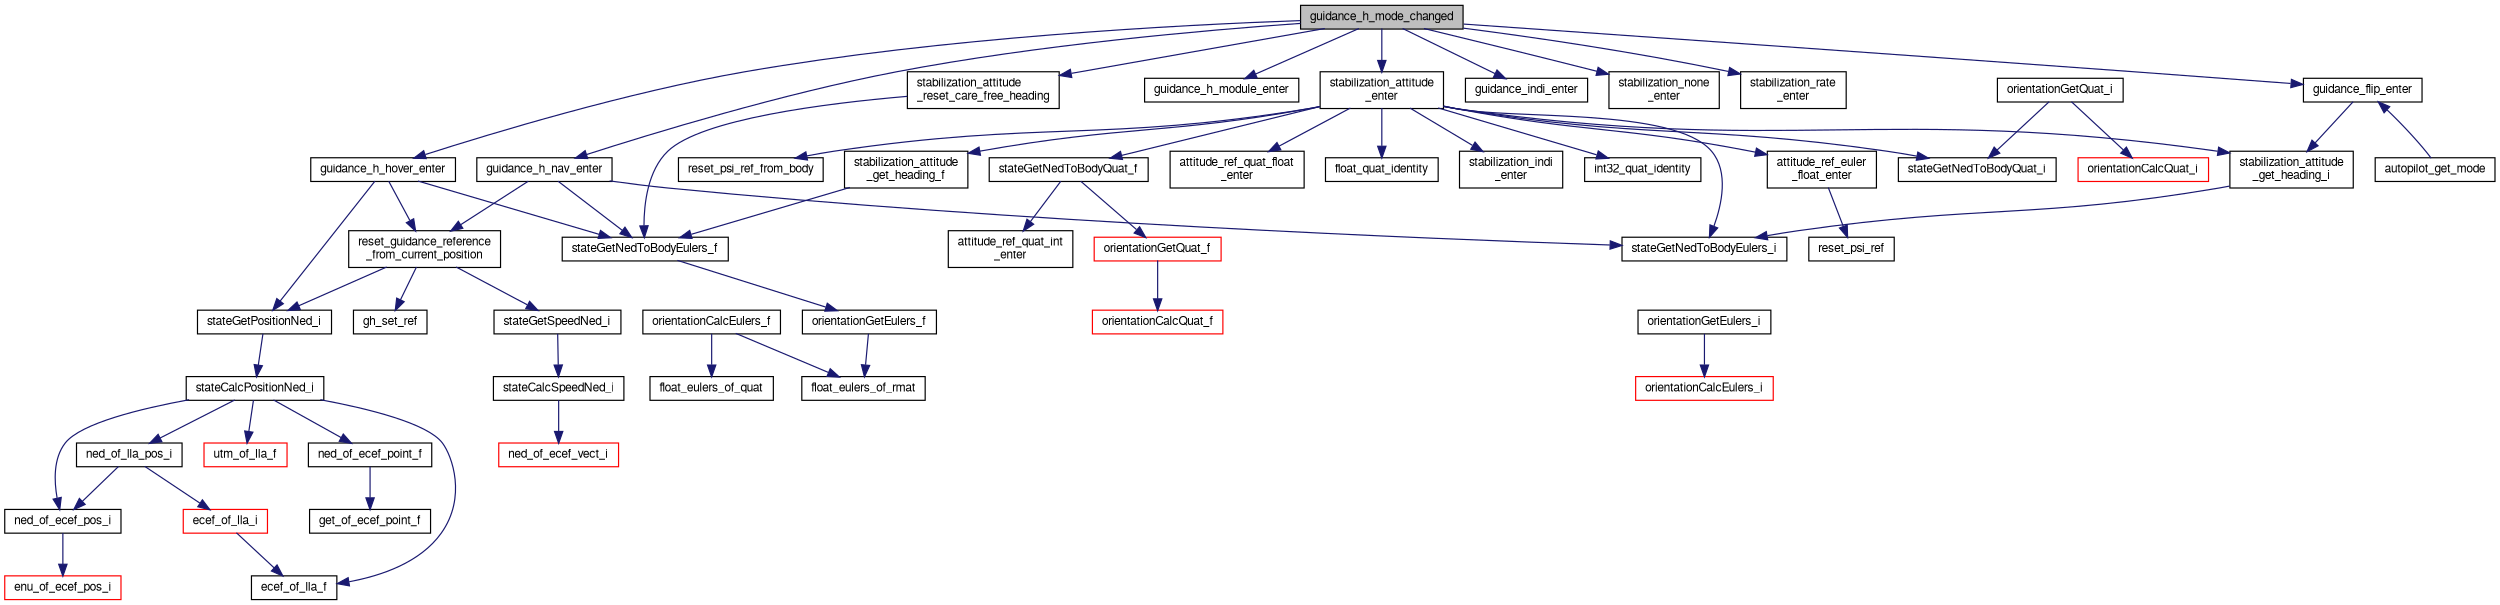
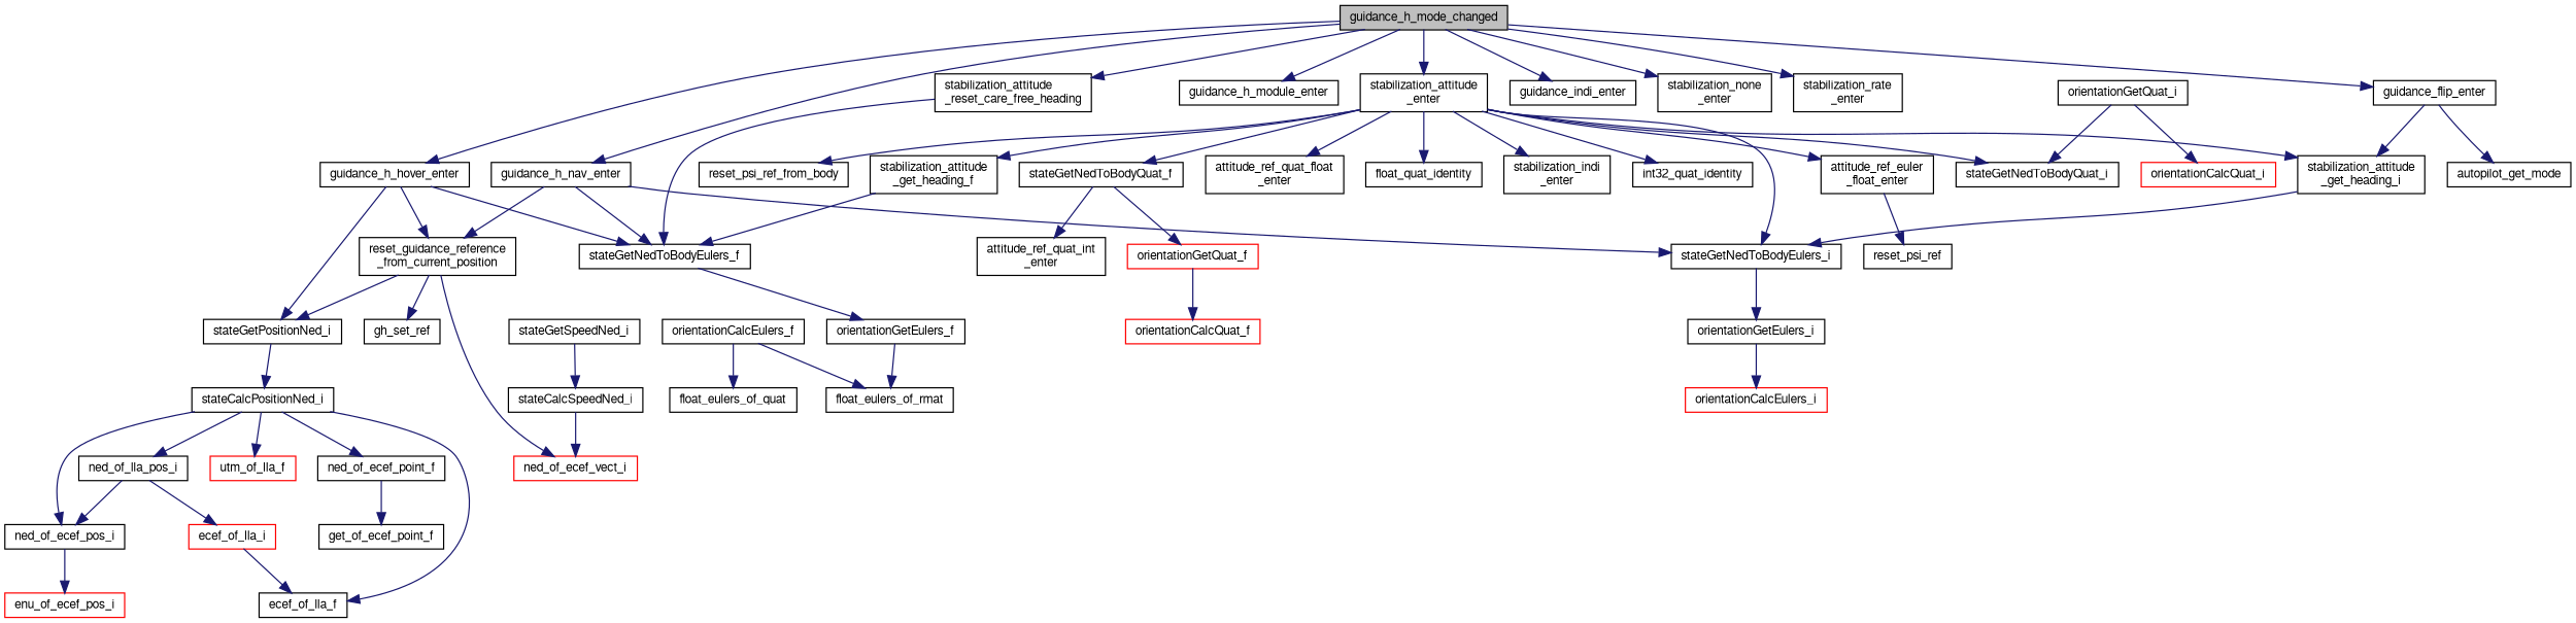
  digraph {
    rankdir=TB
    node [color=black fillcolor=white fontname=FreeSans fontsize=10 shape=record style=filled]
    edge [color=midnightblue fontname=FreeSans fontsize=10 labelfontname=FreeSans labelfontsize=10 style=solid]
    n1 [fillcolor=grey75 fontcolor=black height=0.2 label=guidance_h_mode_changed width=0.4]
    n2 [height=0.2 label=guidance_flip_enter width=0.4]
    n3 [height=0.2 label=guidance_h_hover_enter width=0.4]
    n4 [height=0.2 label=guidance_h_module_enter width=0.4]
    n5 [height=0.2 label=guidance_h_nav_enter width=0.4]
    n6 [height=0.2 label=guidance_indi_enter width=0.4]
    n7 [height=0.2 label="stabilization_attitude\l_enter" width=0.4]
    n8 [height=0.2 label="stabilization_attitude\l_reset_care_free_heading" width=0.4]
    n9 [height=0.2 label="stabilization_none\l_enter" width=0.4]
    n10 [height=0.2 label="stabilization_rate\l_enter" width=0.4]
    n11 [height=0.2 label="stabilization_attitude\l_get_heading_i" width=0.4]
    n12 [height=0.2 label=autopilot_get_mode width=0.4]
    n13 [height=0.2 label="reset_guidance_reference\l_from_current_position" width=0.4]
    n14 [height=0.2 label=stateGetPositionNed_i width=0.4]
    n15 [height=0.2 label=stateGetNedToBodyEulers_f width=0.4]
    n16 [height=0.2 label=stateGetNedToBodyEulers_i width=0.4]
    n17 [height=0.2 label="stabilization_attitude\l_get_heading_f" width=0.4]
    n18 [height=0.2 label="attitude_ref_euler\l_float_enter" width=0.4]
    n19 [height=0.2 label=reset_psi_ref_from_body width=0.4]
    n20 [height=0.2 label=stateGetNedToBodyQuat_f width=0.4]
    n21 [height=0.2 label="attitude_ref_quat_float\l_enter" width=0.4]
    n22 [height=0.2 label=float_quat_identity width=0.4]
    n23 [height=0.2 label="stabilization_indi\l_enter" width=0.4]
    n24 [height=0.2 label=stateGetNedToBodyQuat_i width=0.4]
    n25 [height=0.2 label=int32_quat_identity width=0.4]
    n26 [height=0.2 label=orientationGetEulers_i width=0.4]
    n27 [color=red height=0.2 label=orientationCalcEulers_i width=0.4]
    n28 [height=0.2 label=stateGetSpeedNed_i width=0.4]
    n29 [height=0.2 label=gh_set_ref width=0.4]
    n30 [height=0.2 label=stateCalcPositionNed_i width=0.4]
    n31 [height=0.2 label=orientationGetEulers_f width=0.4]
    n32 [height=0.2 label=stateCalcSpeedNed_i width=0.4]
    n33 [height=0.2 label=ned_of_ecef_pos_i width=0.4]
    n34 [height=0.2 label=ned_of_ecef_point_f width=0.4]
    n35 [height=0.2 label=ecef_of_lla_f width=0.4]
    n36 [height=0.2 label=ned_of_lla_pos_i width=0.4]
    n37 [color=red height=0.2 label=utm_of_lla_f width=0.4]
    n38 [color=red height=0.2 label=enu_of_ecef_pos_i width=0.4]
    n39 [height=0.2 label=get_of_ecef_point_f width=0.4]
    n40 [color=red height=0.2 label=ecef_of_lla_i width=0.4]
    n41 [color=red height=0.2 label=ned_of_ecef_vect_i width=0.4]
    n42 [height=0.2 label=float_eulers_of_rmat width=0.4]
    n43 [height=0.2 label=orientationCalcEulers_f width=0.4]
    n44 [height=0.2 label=float_eulers_of_quat width=0.4]
    n45 [height=0.2 label=reset_psi_ref width=0.4]
    n46 [height=0.2 label="attitude_ref_quat_int\l_enter" width=0.4]
    n47 [color=red height=0.2 label=orientationGetQuat_f width=0.4]
    n48 [color=red height=0.2 label=orientationCalcQuat_f width=0.4]
    n49 [height=0.2 label=orientationGetQuat_i width=0.4]
    n50 [color=red height=0.2 label=orientationCalcQuat_i width=0.4]
    n1 -> n2
    n1 -> n3
    n1 -> n4
    n1 -> n5
    n1 -> n6
    n1 -> n7
    n1 -> n8
    n1 -> n9
    n1 -> n10
    n2 -> n11
-   n12 -> n2
+   n2 -> n12
    n3 -> n13
    n3 -> n14
    n3 -> n15
    n5 -> n13
    n5 -> n15
    n5 -> n16
    n7 -> n11
    n7 -> n16
    n7 -> n17
    n7 -> n18
    n7 -> n19
    n7 -> n20
    n7 -> n21
    n7 -> n22
    n7 -> n23
    n7 -> n24
    n7 -> n25
    n8 -> n15
    n11 -> n16
    n13 -> n14
-   n13 -> n28
+   n13 -> n41
    n13 -> n29
    n14 -> n30
    n15 -> n31
+   n16 -> n26
    n17 -> n15
    n18 -> n45
    n20 -> n46
    n20 -> n47
    n26 -> n27
    n28 -> n32
    n30 -> n33
    n30 -> n34
    n30 -> n35
    n30 -> n36
    n30 -> n37
    n31 -> n42
    n32 -> n41
    n33 -> n38
    n34 -> n39
    n36 -> n33
    n36 -> n40
    n40 -> n35
    n43 -> n42
    n43 -> n44
    n47 -> n48
    n49 -> n24
    n49 -> n50
  }
